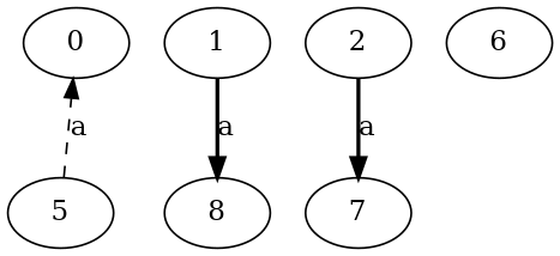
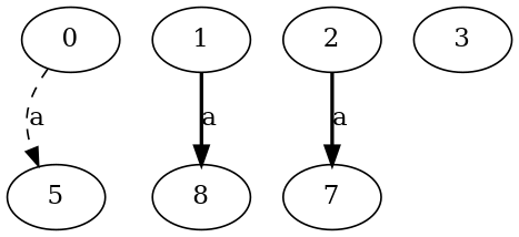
  strict digraph {
    edge [style=bold]
    0
    5
    1
    8
    2
    7
-   3 [label=6]
-   5 -> 0 [label=a style=dashed]
+   3
+   0 -> 5 [label=a style=dashed]
    1 -> 8 [label=a]
    2 -> 7 [label=a]
  }
